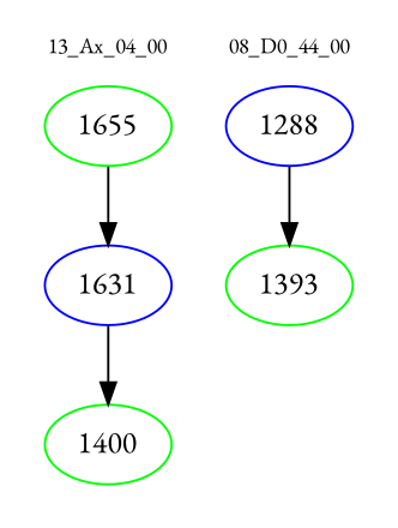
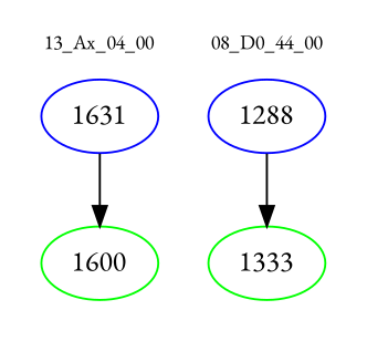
  digraph {
    fontname="EB Garamond"
    node [color=green fontname="EB Garamond"]
    edge [color=black fontname="EB Garamond"]
-   n1 [label=1655]
    n2 [color=blue label=1631]
-   n3 [label=1400]
+   n3 [label=1600]
    n4 [color=blue label=1288]
-   n5 [label=1393]
+   n5 [label=1333]
    subgraph cluster_1 {
      color=white
      fontsize=10
      label="13_Ax_04_00"
-     n1
      n2
      n3
    }
    subgraph cluster_2 {
      color=white
      fontsize=10
      label="08_D0_44_00"
      n4
      n5
    }
-   n1 -> n2
    n2 -> n3
    n4 -> n5
  }
